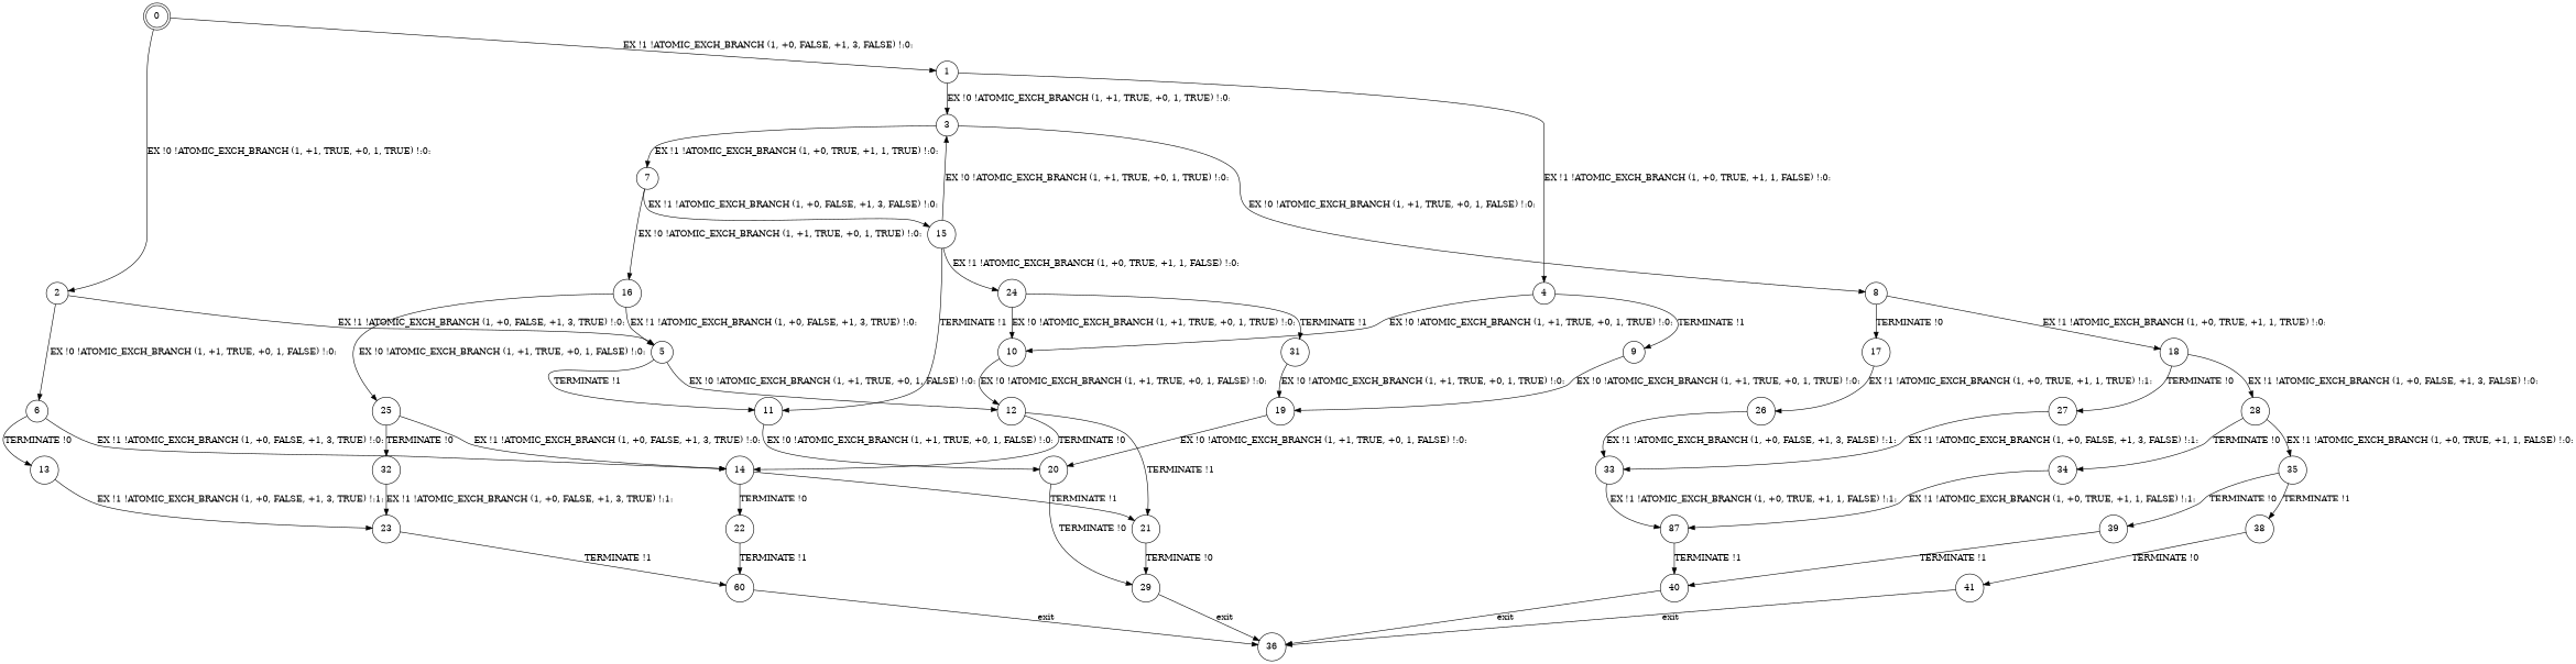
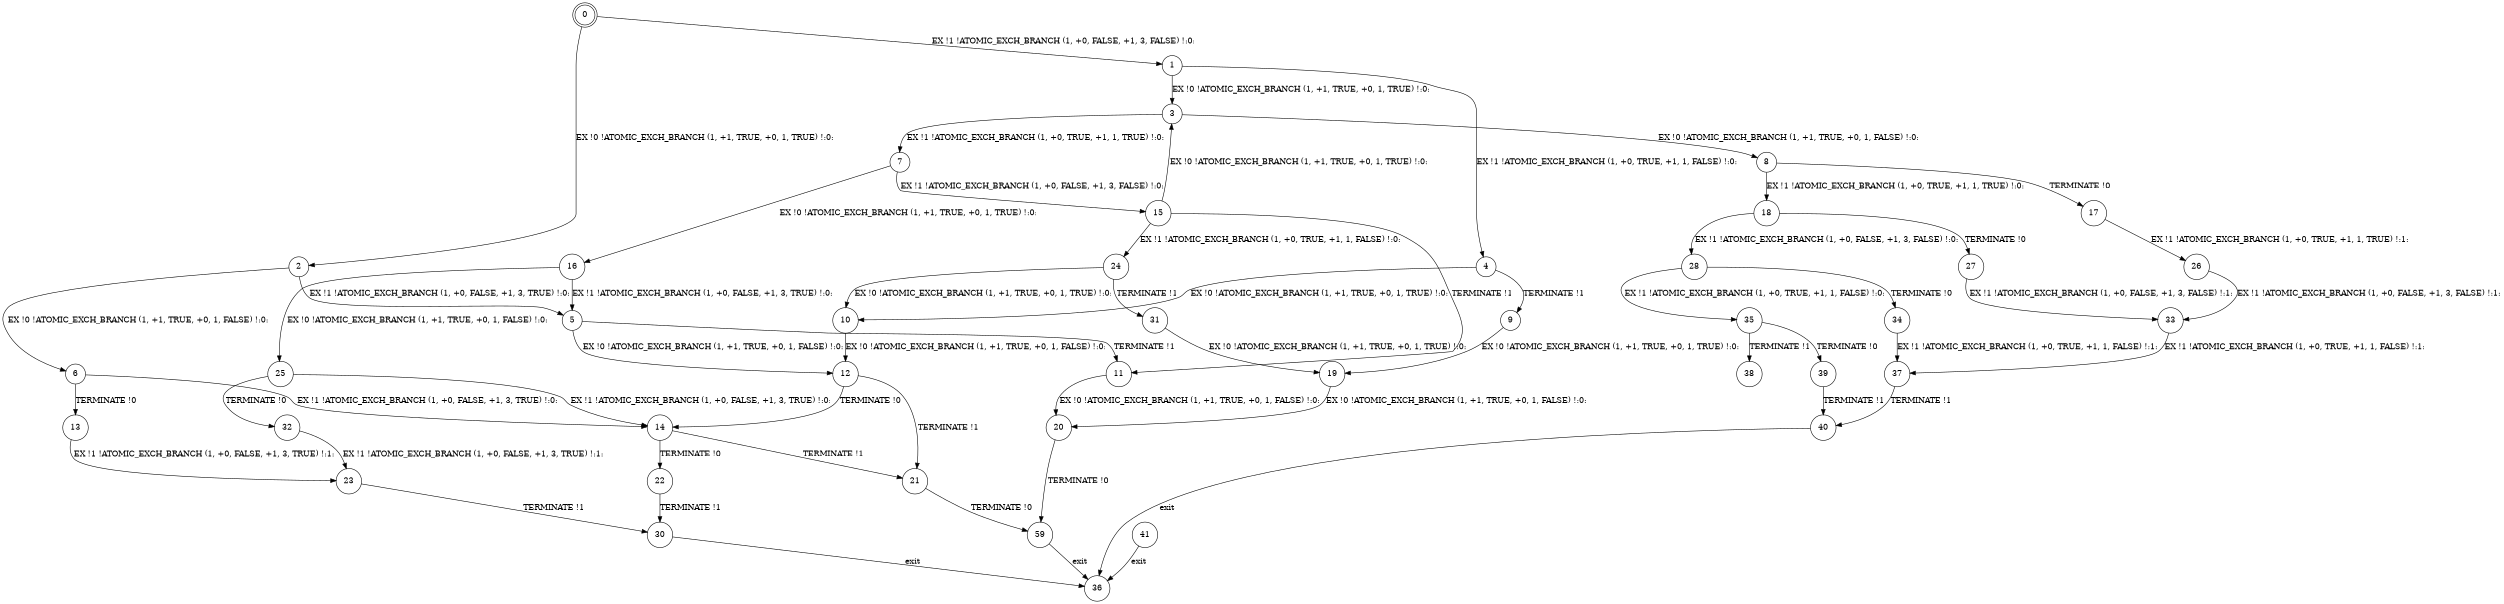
  digraph {
    node [shape=circle]
    0 [peripheries=2]
    1
    2
    3
    4
    5
    6
    7
    8
    9
    10
    11
    12
    13
    14
    15
    16
    17
    18
    19
    20
    21
    23
    22
    24
    25
    26
    27
    28
-   29
-   30 [label=60]
+   29 [label=59]
+   30
    31
    32
    33
    34
    35
    36
-   37 [label=87]
+   37
    38
    39
    40
    41
    0 -> 1 [label="EX !1 !ATOMIC_EXCH_BRANCH (1, +0, FALSE, +1, 3, FALSE) !:0:"]
    0 -> 2 [label="EX !0 !ATOMIC_EXCH_BRANCH (1, +1, TRUE, +0, 1, TRUE) !:0:"]
    1 -> 3 [label="EX !0 !ATOMIC_EXCH_BRANCH (1, +1, TRUE, +0, 1, TRUE) !:0:"]
    1 -> 4 [label="EX !1 !ATOMIC_EXCH_BRANCH (1, +0, TRUE, +1, 1, FALSE) !:0:"]
    2 -> 5 [label="EX !1 !ATOMIC_EXCH_BRANCH (1, +0, FALSE, +1, 3, TRUE) !:0:"]
    2 -> 6 [label="EX !0 !ATOMIC_EXCH_BRANCH (1, +1, TRUE, +0, 1, FALSE) !:0:"]
    3 -> 7 [label="EX !1 !ATOMIC_EXCH_BRANCH (1, +0, TRUE, +1, 1, TRUE) !:0:"]
    3 -> 8 [label="EX !0 !ATOMIC_EXCH_BRANCH (1, +1, TRUE, +0, 1, FALSE) !:0:"]
    4 -> 9 [label="TERMINATE !1"]
    4 -> 10 [label="EX !0 !ATOMIC_EXCH_BRANCH (1, +1, TRUE, +0, 1, TRUE) !:0:"]
    5 -> 11 [label="TERMINATE !1"]
    5 -> 12 [label="EX !0 !ATOMIC_EXCH_BRANCH (1, +1, TRUE, +0, 1, FALSE) !:0:"]
    6 -> 13 [label="TERMINATE !0"]
    6 -> 14 [label="EX !1 !ATOMIC_EXCH_BRANCH (1, +0, FALSE, +1, 3, TRUE) !:0:"]
    7 -> 15 [label="EX !1 !ATOMIC_EXCH_BRANCH (1, +0, FALSE, +1, 3, FALSE) !:0:"]
    7 -> 16 [label="EX !0 !ATOMIC_EXCH_BRANCH (1, +1, TRUE, +0, 1, TRUE) !:0:"]
    8 -> 17 [label="TERMINATE !0"]
    8 -> 18 [label="EX !1 !ATOMIC_EXCH_BRANCH (1, +0, TRUE, +1, 1, TRUE) !:0:"]
    9 -> 19 [label="EX !0 !ATOMIC_EXCH_BRANCH (1, +1, TRUE, +0, 1, TRUE) !:0:"]
    10 -> 12 [label="EX !0 !ATOMIC_EXCH_BRANCH (1, +1, TRUE, +0, 1, FALSE) !:0:"]
    11 -> 20 [label="EX !0 !ATOMIC_EXCH_BRANCH (1, +1, TRUE, +0, 1, FALSE) !:0:"]
    12 -> 14 [label="TERMINATE !0"]
    12 -> 21 [label="TERMINATE !1"]
    13 -> 23 [label="EX !1 !ATOMIC_EXCH_BRANCH (1, +0, FALSE, +1, 3, TRUE) !:1:"]
    14 -> 21 [label="TERMINATE !1"]
    14 -> 22 [label="TERMINATE !0"]
    15 -> 3 [label="EX !0 !ATOMIC_EXCH_BRANCH (1, +1, TRUE, +0, 1, TRUE) !:0:"]
    15 -> 11 [label="TERMINATE !1"]
    15 -> 24 [label="EX !1 !ATOMIC_EXCH_BRANCH (1, +0, TRUE, +1, 1, FALSE) !:0:"]
    16 -> 5 [label="EX !1 !ATOMIC_EXCH_BRANCH (1, +0, FALSE, +1, 3, TRUE) !:0:"]
    16 -> 25 [label="EX !0 !ATOMIC_EXCH_BRANCH (1, +1, TRUE, +0, 1, FALSE) !:0:"]
    17 -> 26 [label="EX !1 !ATOMIC_EXCH_BRANCH (1, +0, TRUE, +1, 1, TRUE) !:1:"]
    18 -> 27 [label="TERMINATE !0"]
    18 -> 28 [label="EX !1 !ATOMIC_EXCH_BRANCH (1, +0, FALSE, +1, 3, FALSE) !:0:"]
    19 -> 20 [label="EX !0 !ATOMIC_EXCH_BRANCH (1, +1, TRUE, +0, 1, FALSE) !:0:"]
    20 -> 29 [label="TERMINATE !0"]
    21 -> 29 [label="TERMINATE !0"]
    23 -> 30 [label="TERMINATE !1"]
    22 -> 30 [label="TERMINATE !1"]
    24 -> 10 [label="EX !0 !ATOMIC_EXCH_BRANCH (1, +1, TRUE, +0, 1, TRUE) !:0:"]
    24 -> 31 [label="TERMINATE !1"]
    25 -> 14 [label="EX !1 !ATOMIC_EXCH_BRANCH (1, +0, FALSE, +1, 3, TRUE) !:0:"]
    25 -> 32 [label="TERMINATE !0"]
    26 -> 33 [label="EX !1 !ATOMIC_EXCH_BRANCH (1, +0, FALSE, +1, 3, FALSE) !:1:"]
    27 -> 33 [label="EX !1 !ATOMIC_EXCH_BRANCH (1, +0, FALSE, +1, 3, FALSE) !:1:"]
    28 -> 34 [label="TERMINATE !0"]
    28 -> 35 [label="EX !1 !ATOMIC_EXCH_BRANCH (1, +0, TRUE, +1, 1, FALSE) !:0:"]
    29 -> 36 [label=exit]
    30 -> 36 [label=exit]
    31 -> 19 [label="EX !0 !ATOMIC_EXCH_BRANCH (1, +1, TRUE, +0, 1, TRUE) !:0:"]
    32 -> 23 [label="EX !1 !ATOMIC_EXCH_BRANCH (1, +0, FALSE, +1, 3, TRUE) !:1:"]
    33 -> 37 [label="EX !1 !ATOMIC_EXCH_BRANCH (1, +0, TRUE, +1, 1, FALSE) !:1:"]
    34 -> 37 [label="EX !1 !ATOMIC_EXCH_BRANCH (1, +0, TRUE, +1, 1, FALSE) !:1:"]
    35 -> 38 [label="TERMINATE !1"]
    35 -> 39 [label="TERMINATE !0"]
    37 -> 40 [label="TERMINATE !1"]
-   38 -> 41 [label="TERMINATE !0"]
    39 -> 40 [label="TERMINATE !1"]
    40 -> 36 [label=exit]
    41 -> 36 [label=exit]
  }
